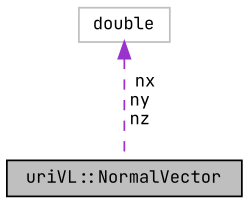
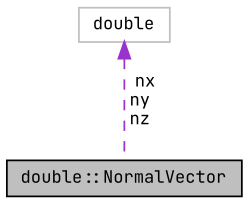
  digraph {
    fontname="JetBrains Mono"
    node [fontname="JetBrains Mono" fontsize=10 shape=record style=filled]
-   n1 [color=black fillcolor=grey75 fontcolor=black height=0.2 label="uriVL::NormalVector" width=0.4]
+   n1 [color=black fillcolor=grey75 fontcolor=black height=0.2 label="double::NormalVector" width=0.4]
    n2 [color=grey75 fillcolor=white height=0.2 label=double width=0.4]
    n2 -> n1 [color=darkorchid3 dir=back fontname="JetBrains Mono" fontsize=10 label=" nx\nny\nnz" labelfontname=Helvetica labelfontsize=10 style=dashed]
  }
